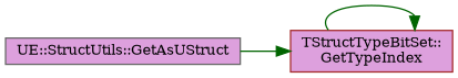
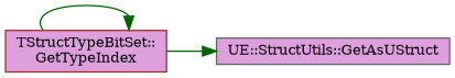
  digraph {
    rankdir=LR
    fontname="DejaVu Serif"
    node [fillcolor=plum fontname="DejaVu Serif" fontsize=10 shape=box style=filled]
    edge [color=darkgreen fontname="DejaVu Serif" fontsize=10 labelfontname=Helvetica labelfontsize=10 style=solid]
    n1 [color=brown fontcolor=black height=0.2 label="TStructTypeBitSet::\lGetTypeIndex" width=0.4]
    n2 [color=gray40 height=0.2 label="UE::StructUtils::GetAsUStruct" width=0.4]
    n1 -> n1
-   n2 -> n1
+   n1 -> n2
  }
